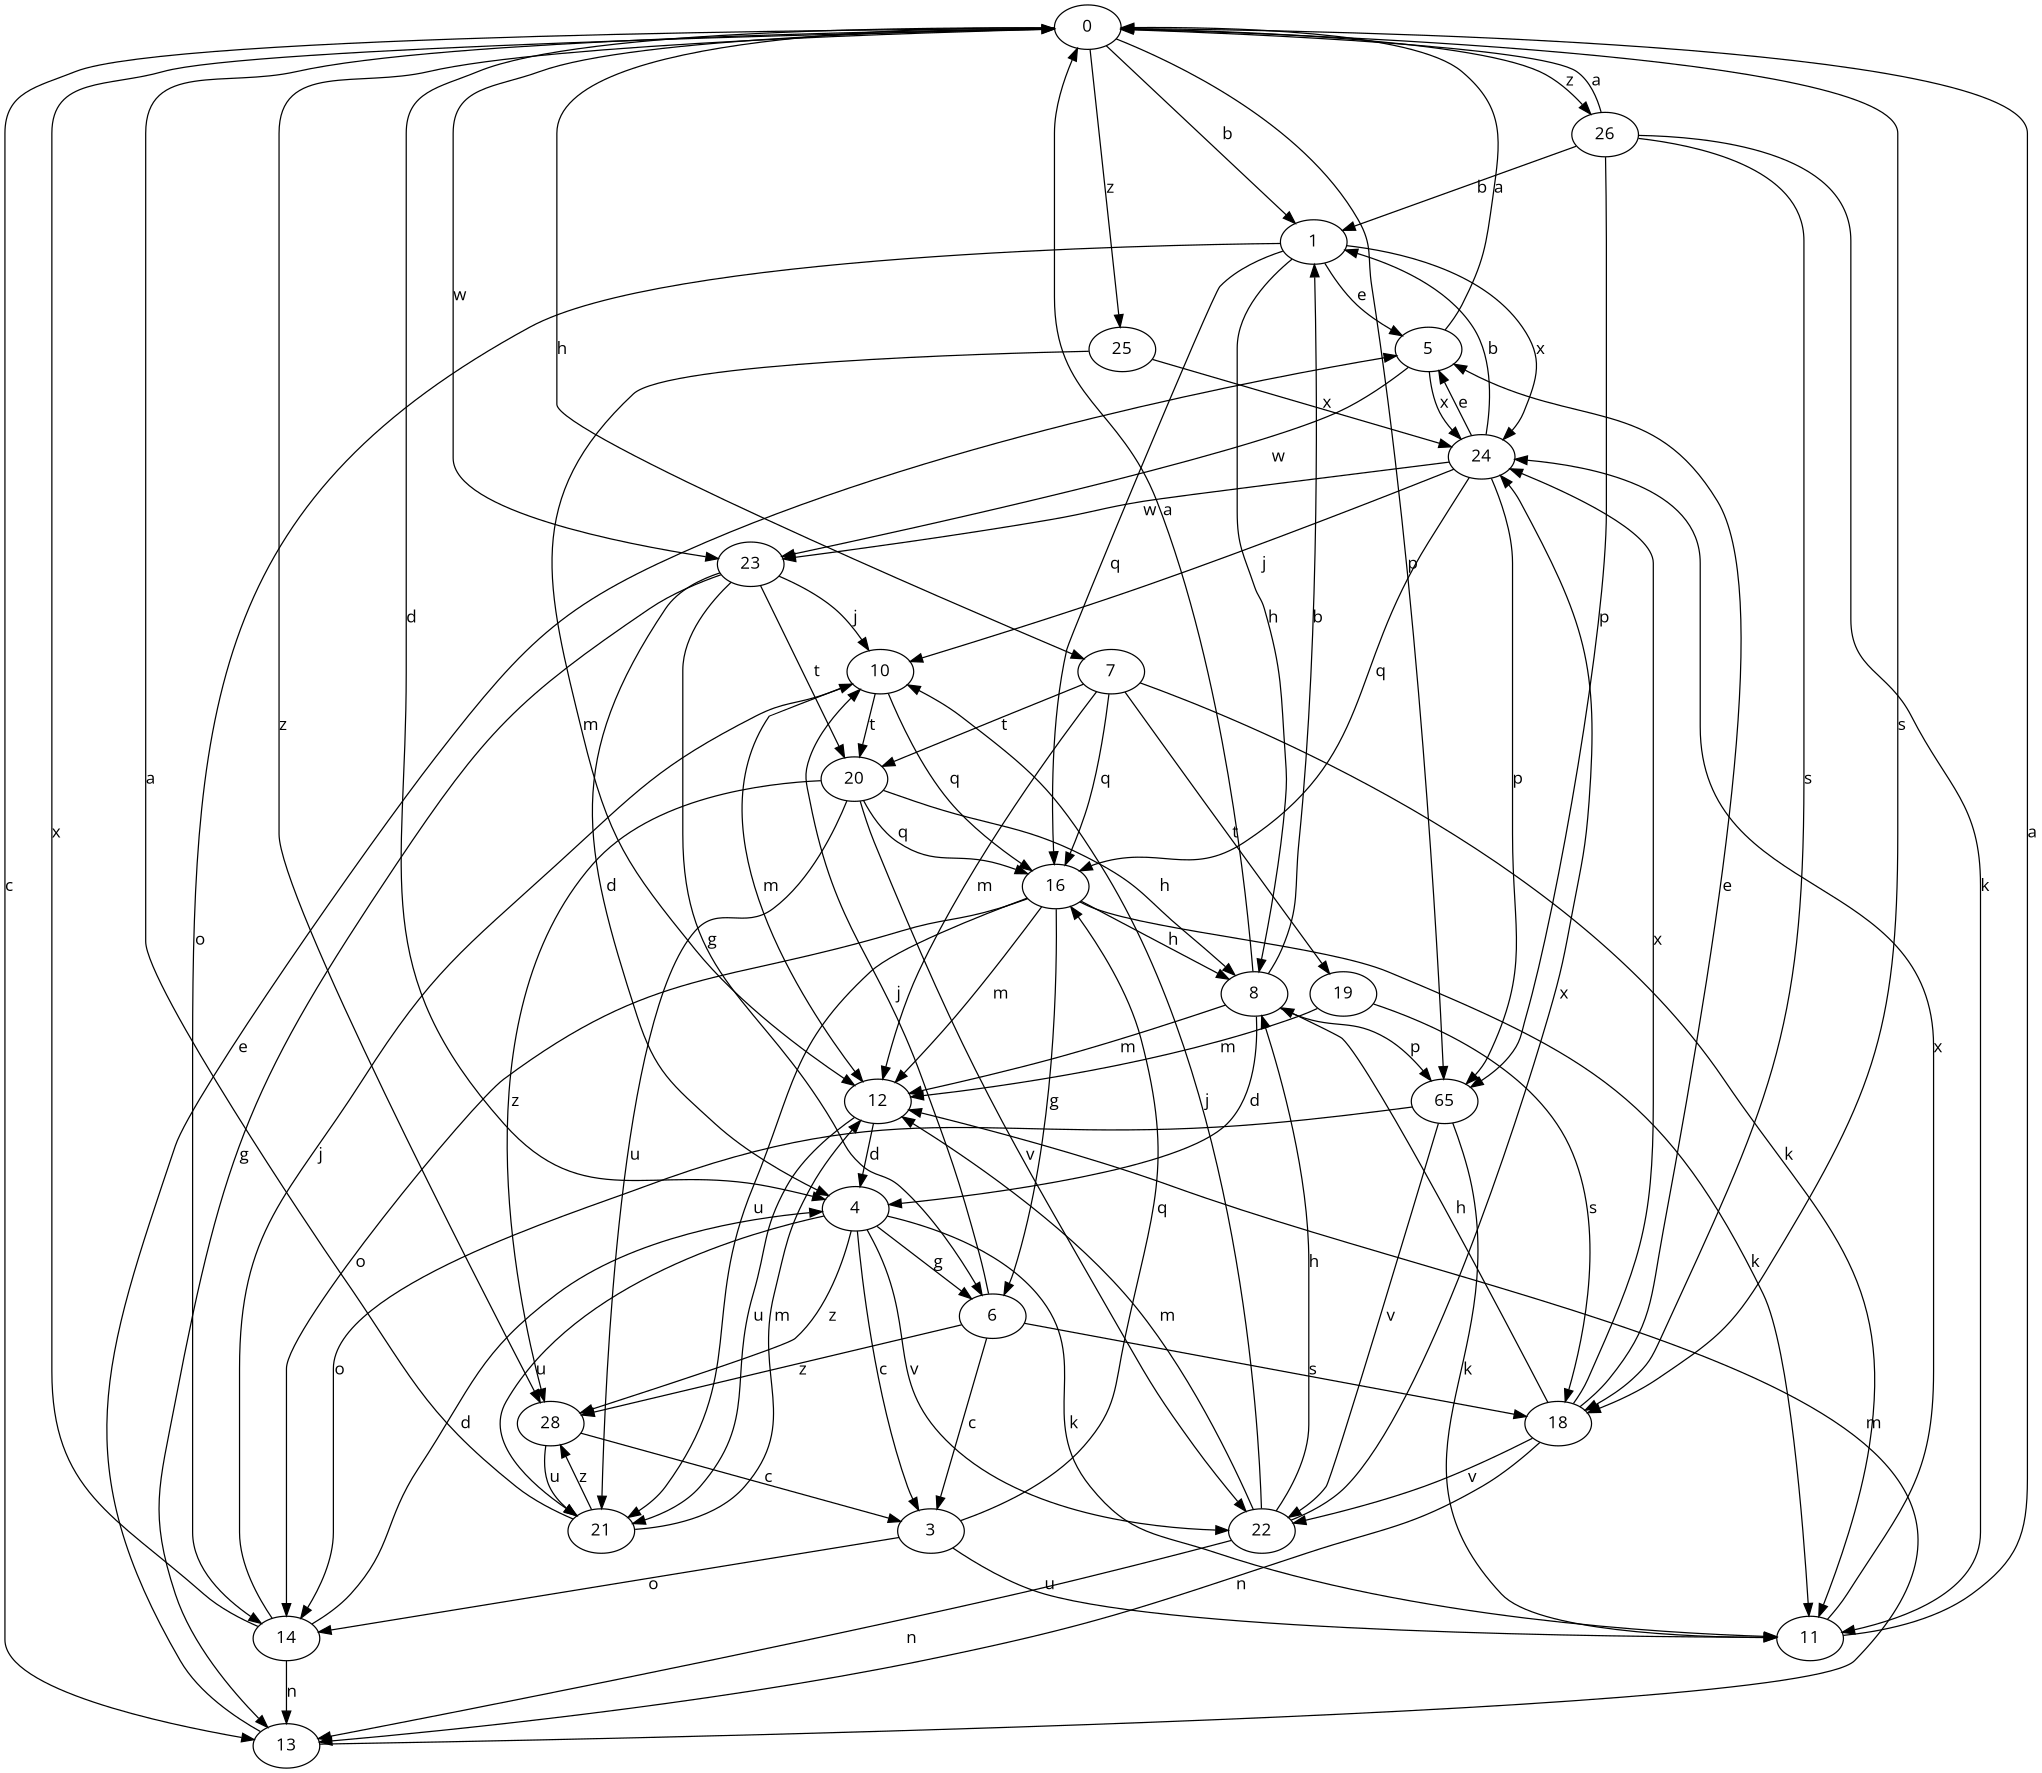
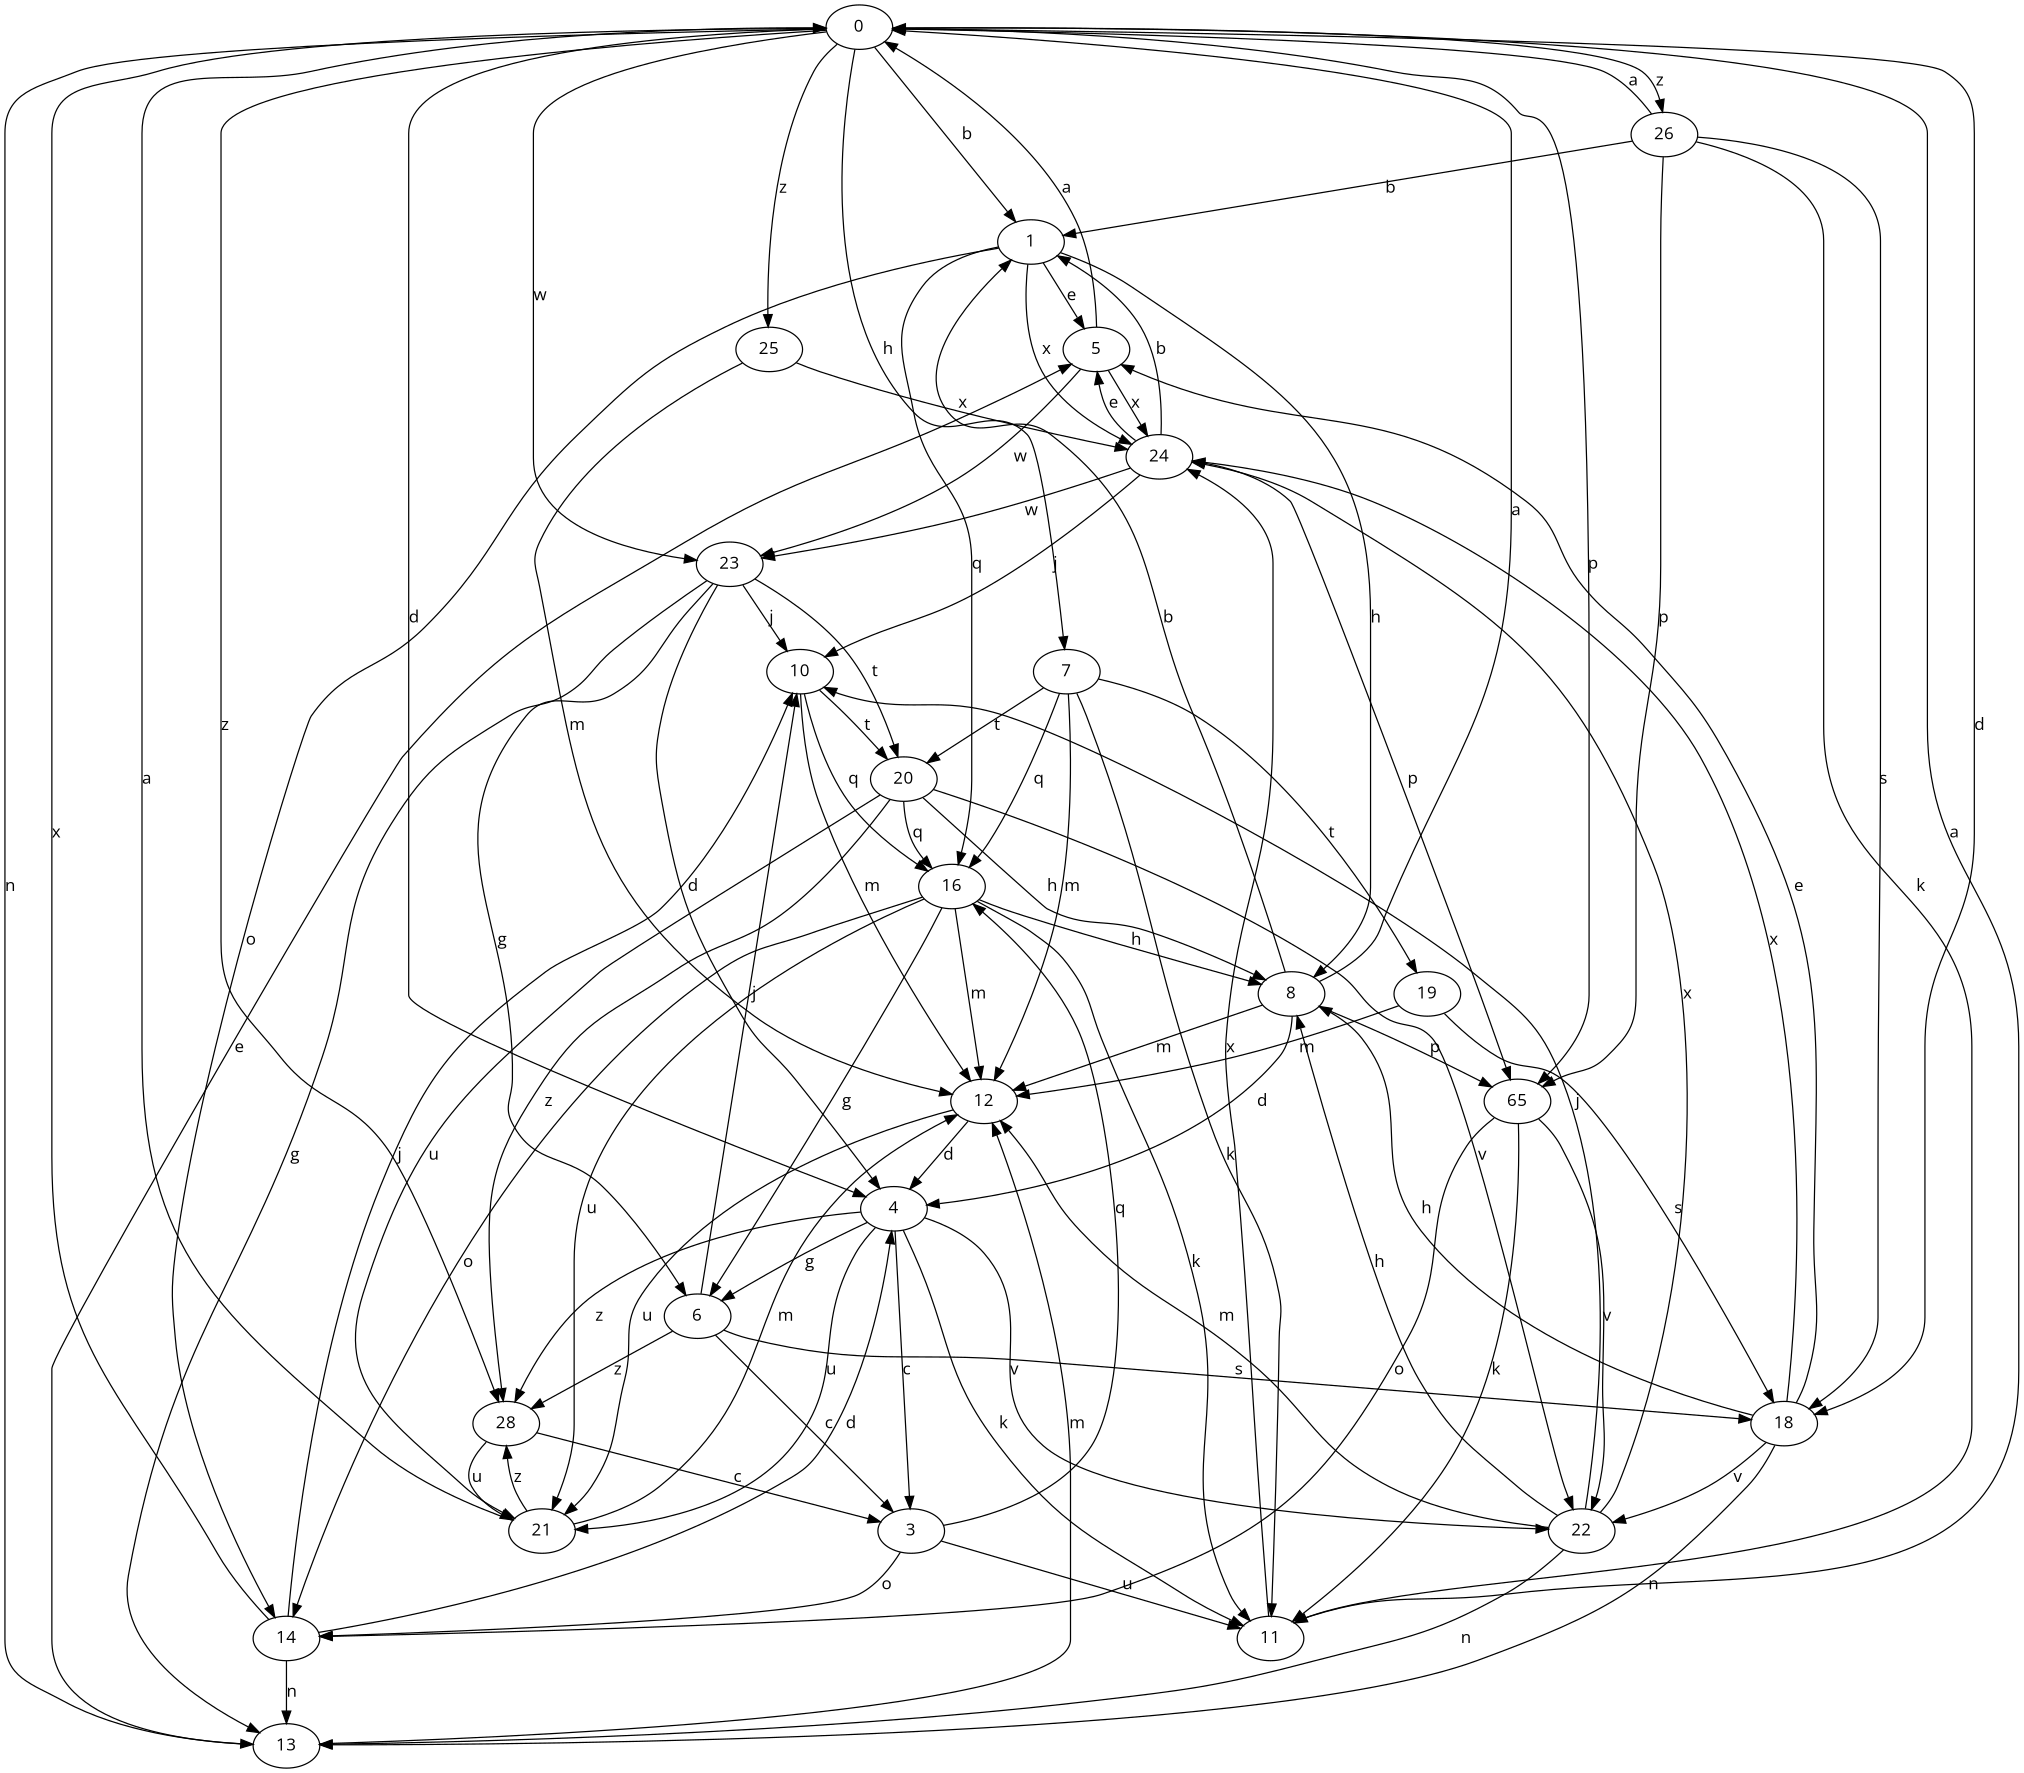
  strict digraph {
    fontname="Open Sans"
    node [fontname="Open Sans"]
    edge [fontname="Open Sans"]
    0
    1
    4
    7
    13
    n6 [label=65]
    18
    23
    25
    26
    28
    5
    8
    14
    16
    24
    3
    11
    6
    21
    22
    12
    19
    20
    10
    0 -> 1 [label=b]
    0 -> 4 [label=d]
    0 -> 7 [label=h]
-   0 -> 13 [label=c]
+   0 -> 13 [label=n]
    0 -> n6 [label=p]
-   0 -> 18 [label=s]
+   0 -> 18 [label=d]
    0 -> 23 [label=w]
    0 -> 25 [label=z]
    0 -> 26 [label=z]
    0 -> 28 [label=z]
    1 -> 5 [label=e]
    1 -> 8 [label=h]
    1 -> 14 [label=o]
    1 -> 16 [label=q]
    1 -> 24 [label=x]
    4 -> 28 [label=z]
    4 -> 3 [label=c]
    4 -> 11 [label=k]
    4 -> 6 [label=g]
    4 -> 21 [label=u]
    4 -> 22 [label=v]
    7 -> 16 [label=q]
    7 -> 11 [label=k]
    7 -> 12 [label=m]
    7 -> 19 [label=t]
    7 -> 20 [label=t]
    13 -> 5 [label=e]
    13 -> 12 [label=m]
    n6 -> 14 [label=o]
    n6 -> 11 [label=k]
    n6 -> 22 [label=v]
    18 -> 13 [label=n]
    18 -> 5 [label=e]
    18 -> 8 [label=h]
    18 -> 24 [label=x]
    18 -> 22 [label=v]
    23 -> 4 [label=d]
    23 -> 13 [label=g]
    23 -> 6 [label=g]
    23 -> 20 [label=t]
    23 -> 10 [label=j]
    25 -> 24 [label=x]
    25 -> 12 [label=m]
    26 -> 0 [label=a]
    26 -> 1 [label=b]
    26 -> n6 [label=p]
    26 -> 18 [label=s]
    26 -> 11 [label=k]
    28 -> 3 [label=c]
    28 -> 21 [label=u]
    5 -> 0 [label=a]
    5 -> 23 [label=w]
    5 -> 24 [label=x]
    8 -> 0 [label=a]
    8 -> 1 [label=b]
    8 -> 4 [label=d]
    8 -> n6 [label=p]
    8 -> 12 [label=m]
    14 -> 0 [label=x]
    14 -> 4 [label=d]
    14 -> 13 [label=n]
    14 -> 10 [label=j]
    16 -> 8 [label=h]
    16 -> 14 [label=o]
    16 -> 11 [label=k]
    16 -> 6 [label=g]
    16 -> 21 [label=u]
    16 -> 12 [label=m]
    24 -> 1 [label=b]
    24 -> n6 [label=p]
    24 -> 23 [label=w]
    24 -> 5 [label=e]
-   24 -> 16 [label=q]
    24 -> 10 [label=j]
    3 -> 14 [label=o]
    3 -> 16 [label=q]
    3 -> 11 [label=u]
    11 -> 0 [label=a]
    11 -> 24 [label=x]
    6 -> 18 [label=s]
    6 -> 28 [label=z]
    6 -> 3 [label=c]
    6 -> 10 [label=j]
    21 -> 0 [label=a]
    21 -> 28 [label=z]
    21 -> 12 [label=m]
    22 -> 13 [label=n]
    22 -> 8 [label=h]
    22 -> 24 [label=x]
    22 -> 12 [label=m]
    22 -> 10 [label=j]
    12 -> 4 [label=d]
    12 -> 21 [label=u]
    19 -> 18 [label=s]
    19 -> 12 [label=m]
    20 -> 28 [label=z]
    20 -> 8 [label=h]
    20 -> 16 [label=q]
    20 -> 21 [label=u]
    20 -> 22 [label=v]
    10 -> 16 [label=q]
    10 -> 12 [label=m]
    10 -> 20 [label=t]
  }
